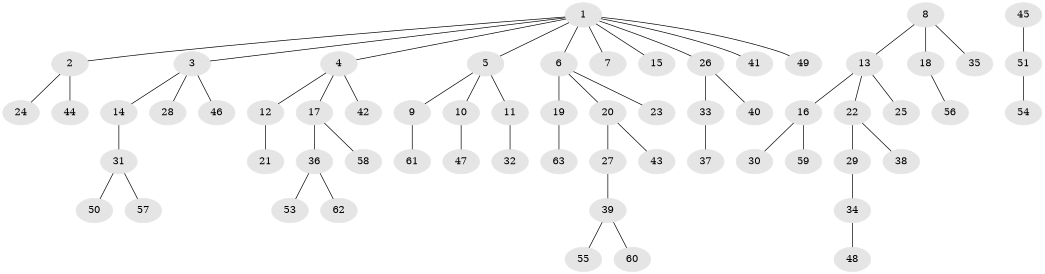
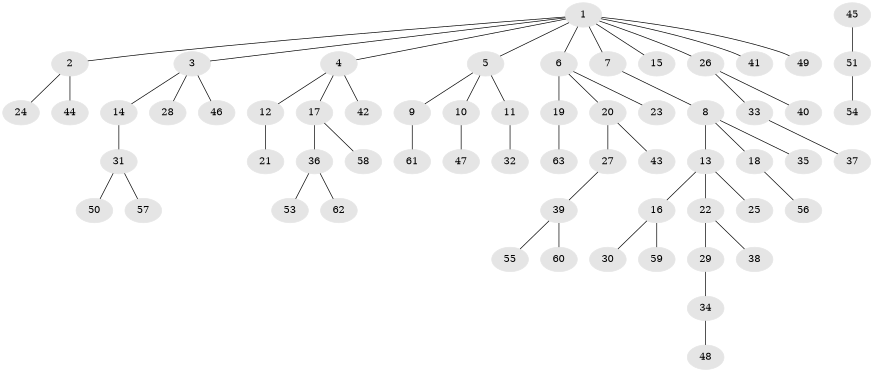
  graph {
    node [color=gray90 style=filled]
    1
    2
    3
    4
    5
    6
    7
    15
    26
    41
    49
    24
    44
    14
    28
    46
    12
    17
    42
    9
    10
    11
    19
    20
    23
    8
    33
    40
    31
    21
    36
    58
    61
    47
    32
    63
    27
    43
    13
    18
    35
    16
    22
    25
    56
    30
    59
    29
    38
    50
    57
    53
    62
    39
    34
    37
    55
    60
    48
    45
    51
    54
    1 -- 2
    1 -- 3
    1 -- 4
    1 -- 5
    1 -- 6
    1 -- 7
    1 -- 15
    1 -- 26
    1 -- 41
    1 -- 49
    2 -- 24
    2 -- 44
    3 -- 14
    3 -- 28
    3 -- 46
    4 -- 12
    4 -- 17
    4 -- 42
    5 -- 9
    5 -- 10
    5 -- 11
    6 -- 19
    6 -- 20
    6 -- 23
+   7 -- 8
    26 -- 33
    26 -- 40
    14 -- 31
    12 -- 21
    17 -- 36
    17 -- 58
    9 -- 61
    10 -- 47
    11 -- 32
    19 -- 63
    20 -- 27
    20 -- 43
    8 -- 13
    8 -- 18
    8 -- 35
    33 -- 37
    31 -- 50
    31 -- 57
    36 -- 53
    36 -- 62
    27 -- 39
    13 -- 16
    13 -- 22
    13 -- 25
    18 -- 56
    16 -- 30
    16 -- 59
    22 -- 29
    22 -- 38
    29 -- 34
    39 -- 55
    39 -- 60
    34 -- 48
    45 -- 51
    51 -- 54
  }
